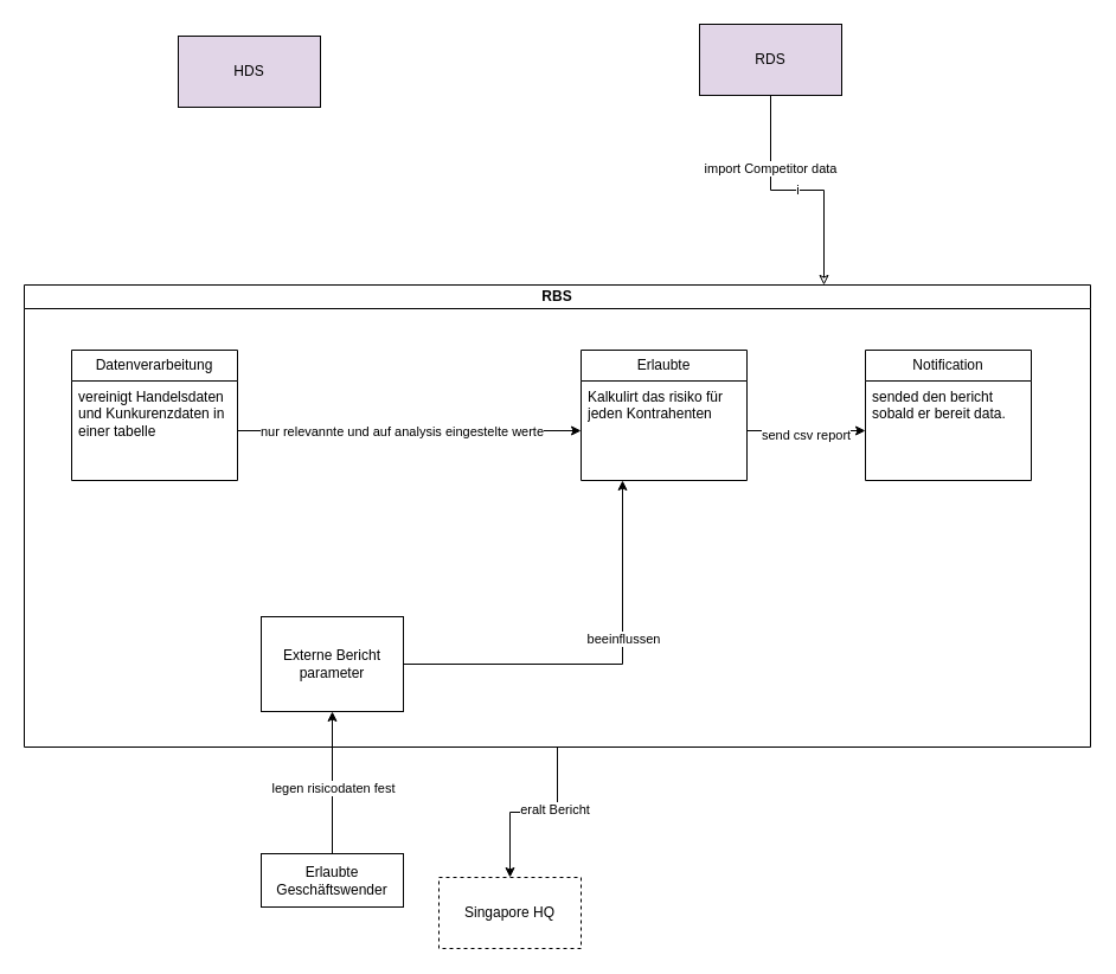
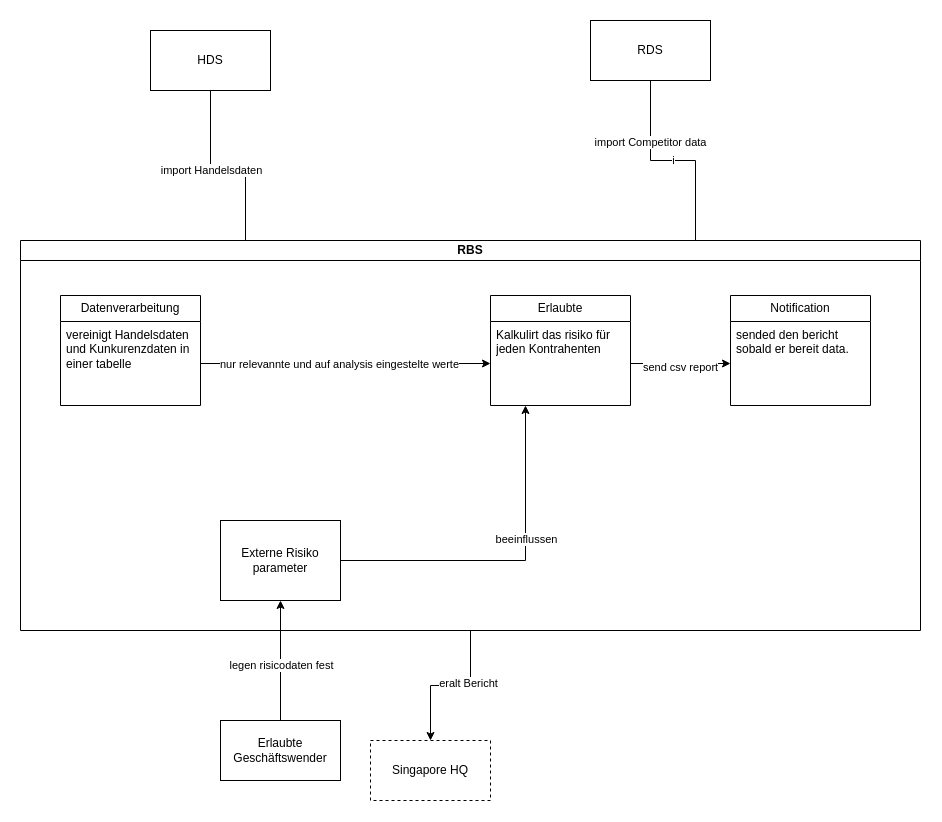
  <mxCell id="0" />
  <mxCell id="1" parent="0" />
- <mxCell id="4" value="HDS" style="whiteSpace=wrap;html=1;fillColor=#e1d5e7;" vertex="1" parent="1"><mxGeometry x="150" y="30" width="120" height="60" as="geometry" /></mxCell>
- <mxCell id="5" value="i" style="edgeStyle=orthogonalEdgeStyle;rounded=0;orthogonalLoop=1;jettySize=auto;html=1;endArrow=classic;endFill=0;entryX=0.75;entryY=0;entryDx=0;entryDy=0;" edge="1" parent="1" source="7" target="10"><mxGeometry relative="1" as="geometry"><mxPoint x="660" y="200" as="targetPoint" /></mxGeometry></mxCell>
+ <mxCell id="2" style="edgeStyle=orthogonalEdgeStyle;rounded=0;orthogonalLoop=1;jettySize=auto;html=1;endArrow=none;endFill=0;entryX=0.25;entryY=0;entryDx=0;entryDy=0;" edge="1" parent="1" source="4" target="10"><mxGeometry relative="1" as="geometry"><mxPoint x="70" y="90" as="sourcePoint" /><mxPoint x="230" y="230" as="targetPoint" /></mxGeometry></mxCell>
+ <mxCell id="3" value="import Handelsdaten" style="edgeLabel;html=1;align=center;verticalAlign=middle;resizable=0;points=[];" vertex="1" connectable="0" parent="2"><mxGeometry x="-0.184" y="-4" relative="1" as="geometry"><mxPoint as="offset" /></mxGeometry></mxCell>
+ <mxCell id="4" value="HDS" style="whiteSpace=wrap;html=1;" vertex="1" parent="1"><mxGeometry x="150" y="30" width="120" height="60" as="geometry" /></mxCell>
+ <mxCell id="5" value="i" style="edgeStyle=orthogonalEdgeStyle;rounded=0;orthogonalLoop=1;jettySize=auto;html=1;endArrow=none;endFill=0;entryX=0.75;entryY=0;entryDx=0;entryDy=0;" edge="1" parent="1" source="7" target="10"><mxGeometry relative="1" as="geometry"><mxPoint x="660" y="200" as="targetPoint" /></mxGeometry></mxCell>
  <mxCell id="6" value="import Competitor data" style="edgeLabel;html=1;align=center;verticalAlign=middle;resizable=0;points=[];" vertex="1" connectable="0" parent="5"><mxGeometry x="-0.404" y="-1" relative="1" as="geometry"><mxPoint as="offset" /></mxGeometry></mxCell>
- <mxCell id="7" value="RDS" style="whiteSpace=wrap;html=1;fillColor=#e1d5e7;" vertex="1" parent="1"><mxGeometry x="590" y="20" width="120" height="60" as="geometry" /></mxCell>
+ <mxCell id="7" value="RDS" style="whiteSpace=wrap;html=1;" vertex="1" parent="1"><mxGeometry x="590" y="20" width="120" height="60" as="geometry" /></mxCell>
  <mxCell id="8" style="edgeStyle=orthogonalEdgeStyle;rounded=0;orthogonalLoop=1;jettySize=auto;html=1;" edge="1" parent="1" source="10" target="24"><mxGeometry relative="1" as="geometry" /></mxCell>
  <mxCell id="9" value="eralt Bericht" style="edgeLabel;html=1;align=center;verticalAlign=middle;resizable=0;points=[];" vertex="1" connectable="0" parent="8"><mxGeometry x="-0.222" y="-4" relative="1" as="geometry"><mxPoint y="1" as="offset" /></mxGeometry></mxCell>
  <mxCell id="10" value="RBS" style="swimlane;whiteSpace=wrap;html=1;startSize=20;" vertex="1" parent="1"><mxGeometry x="20" y="240" width="900" height="390" as="geometry" /></mxCell>
  <mxCell id="11" value="" style="edgeStyle=orthogonalEdgeStyle;rounded=0;orthogonalLoop=1;jettySize=auto;html=1;" edge="1" parent="10" source="14" target="16"><mxGeometry relative="1" as="geometry"><mxPoint x="210" y="110" as="sourcePoint" /><mxPoint x="300" y="123" as="targetPoint" /></mxGeometry></mxCell>
  <mxCell id="12" value="nur relevannte und auf analysis eingestelte werte" style="edgeLabel;html=1;align=center;verticalAlign=middle;resizable=0;points=[];" vertex="1" connectable="0" parent="11"><mxGeometry x="-0.05" relative="1" as="geometry"><mxPoint as="offset" /></mxGeometry></mxCell>
  <mxCell id="13" value="Datenverarbeitung" style="swimlane;fontStyle=0;childLayout=stackLayout;horizontal=1;startSize=26;fillColor=none;horizontalStack=0;resizeParent=1;resizeParentMax=0;resizeLast=0;collapsible=1;marginBottom=0;whiteSpace=wrap;html=1;" vertex="1" parent="10"><mxGeometry x="40" y="55" width="140" height="110" as="geometry" /></mxCell>
  <mxCell id="14" value="vereinigt Handelsdaten und Kunkurenzdaten in einer tabelle" style="text;strokeColor=none;fillColor=none;align=left;verticalAlign=top;spacingLeft=4;spacingRight=4;overflow=hidden;rotatable=0;points=[[0,0.5],[1,0.5]];portConstraint=eastwest;whiteSpace=wrap;html=1;" vertex="1" parent="13"><mxGeometry y="26" width="140" height="84" as="geometry" /></mxCell>
  <mxCell id="15" value="Erlaubte" style="swimlane;fontStyle=0;childLayout=stackLayout;horizontal=1;startSize=26;fillColor=none;horizontalStack=0;resizeParent=1;resizeParentMax=0;resizeLast=0;collapsible=1;marginBottom=0;whiteSpace=wrap;html=1;" vertex="1" parent="10"><mxGeometry x="470" y="55" width="140" height="110" as="geometry" /></mxCell>
  <mxCell id="16" value="Kalkulirt das risiko für jeden Kontrahenten" style="text;strokeColor=none;fillColor=none;align=left;verticalAlign=top;spacingLeft=4;spacingRight=4;overflow=hidden;rotatable=0;points=[[0,0.5],[1,0.5]];portConstraint=eastwest;whiteSpace=wrap;html=1;" vertex="1" parent="15"><mxGeometry y="26" width="140" height="84" as="geometry" /></mxCell>
  <mxCell id="17" value="Notification" style="swimlane;fontStyle=0;childLayout=stackLayout;horizontal=1;startSize=26;fillColor=none;horizontalStack=0;resizeParent=1;resizeParentMax=0;resizeLast=0;collapsible=1;marginBottom=0;whiteSpace=wrap;html=1;" vertex="1" parent="10"><mxGeometry x="710" y="55" width="140" height="110" as="geometry" /></mxCell>
  <mxCell id="18" value="sended den bericht sobald er bereit data." style="text;strokeColor=none;fillColor=none;align=left;verticalAlign=top;spacingLeft=4;spacingRight=4;overflow=hidden;rotatable=0;points=[[0,0.5],[1,0.5]];portConstraint=eastwest;whiteSpace=wrap;html=1;" vertex="1" parent="17"><mxGeometry y="26" width="140" height="84" as="geometry" /></mxCell>
  <mxCell id="19" value="" style="edgeStyle=orthogonalEdgeStyle;rounded=0;orthogonalLoop=1;jettySize=auto;html=1;" edge="1" parent="10" source="16" target="18"><mxGeometry relative="1" as="geometry" /></mxCell>
  <mxCell id="20" value="send csv report" style="edgeLabel;html=1;align=center;verticalAlign=middle;resizable=0;points=[];" vertex="1" connectable="0" parent="19"><mxGeometry x="-0.03" y="-3" relative="1" as="geometry"><mxPoint as="offset" /></mxGeometry></mxCell>
- <mxCell id="21" value="Externe Bericht parameter" style="whiteSpace=wrap;html=1;" vertex="1" parent="10"><mxGeometry x="200" y="280" width="120" height="80" as="geometry" /></mxCell>
+ <mxCell id="21" value="Externe Risiko parameter" style="whiteSpace=wrap;html=1;" vertex="1" parent="10"><mxGeometry x="200" y="280" width="120" height="80" as="geometry" /></mxCell>
  <mxCell id="22" value="" style="edgeStyle=orthogonalEdgeStyle;rounded=0;orthogonalLoop=1;jettySize=auto;html=1;entryX=0.25;entryY=1;entryDx=0;entryDy=0;" edge="1" parent="10" source="21" target="15"><mxGeometry relative="1" as="geometry" /></mxCell>
  <mxCell id="23" value="beeinflussen" style="edgeLabel;html=1;align=center;verticalAlign=middle;resizable=0;points=[];" vertex="1" connectable="0" parent="22"><mxGeometry x="0.216" relative="1" as="geometry"><mxPoint as="offset" /></mxGeometry></mxCell>
  <mxCell id="24" value="Singapore HQ" style="whiteSpace=wrap;html=1;dashed=1;" vertex="1" parent="1"><mxGeometry x="370" y="740" width="120" height="60" as="geometry" /></mxCell>
  <mxCell id="25" style="edgeStyle=orthogonalEdgeStyle;rounded=0;orthogonalLoop=1;jettySize=auto;html=1;entryX=0.5;entryY=1;entryDx=0;entryDy=0;" edge="1" parent="1" source="27" target="21"><mxGeometry relative="1" as="geometry" /></mxCell>
  <mxCell id="26" value="legen risicodaten fest" style="edgeLabel;html=1;align=center;verticalAlign=middle;resizable=0;points=[];" vertex="1" connectable="0" parent="25"><mxGeometry x="-0.06" relative="1" as="geometry"><mxPoint as="offset" /></mxGeometry></mxCell>
- <mxCell id="27" value="Erlaubte Geschäftswender" style="whiteSpace=wrap;html=1;" vertex="1" parent="1"><mxGeometry x="220" y="720" width="120" height="45" as="geometry" /></mxCell>
+ <mxCell id="27" value="Erlaubte Geschäftswender" style="whiteSpace=wrap;html=1;" vertex="1" parent="1"><mxGeometry x="220" y="720" width="120" height="60" as="geometry" /></mxCell>
